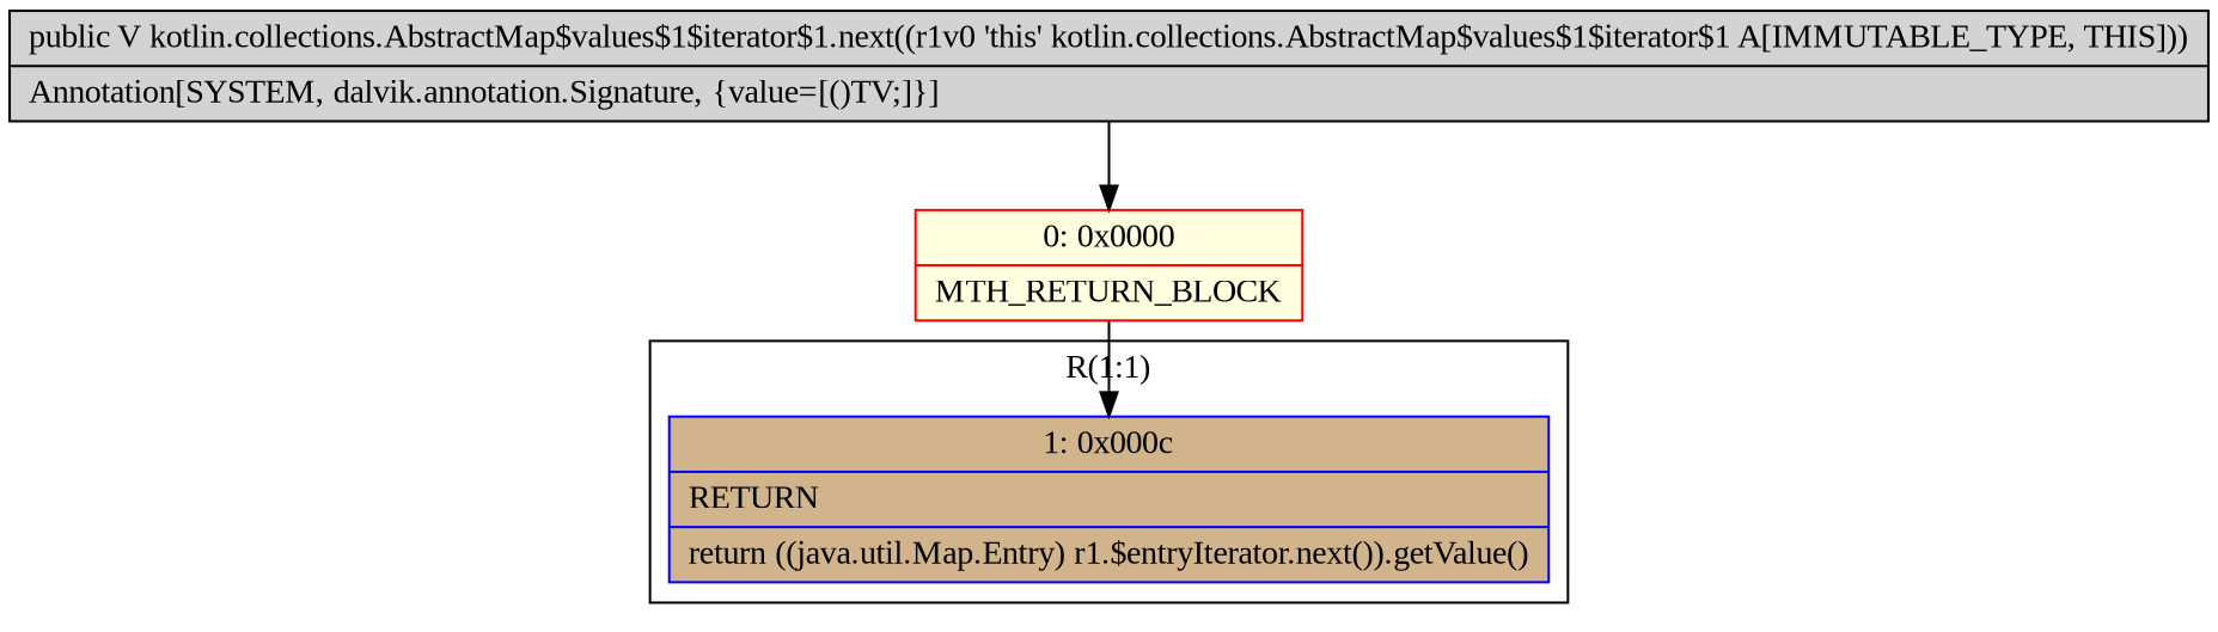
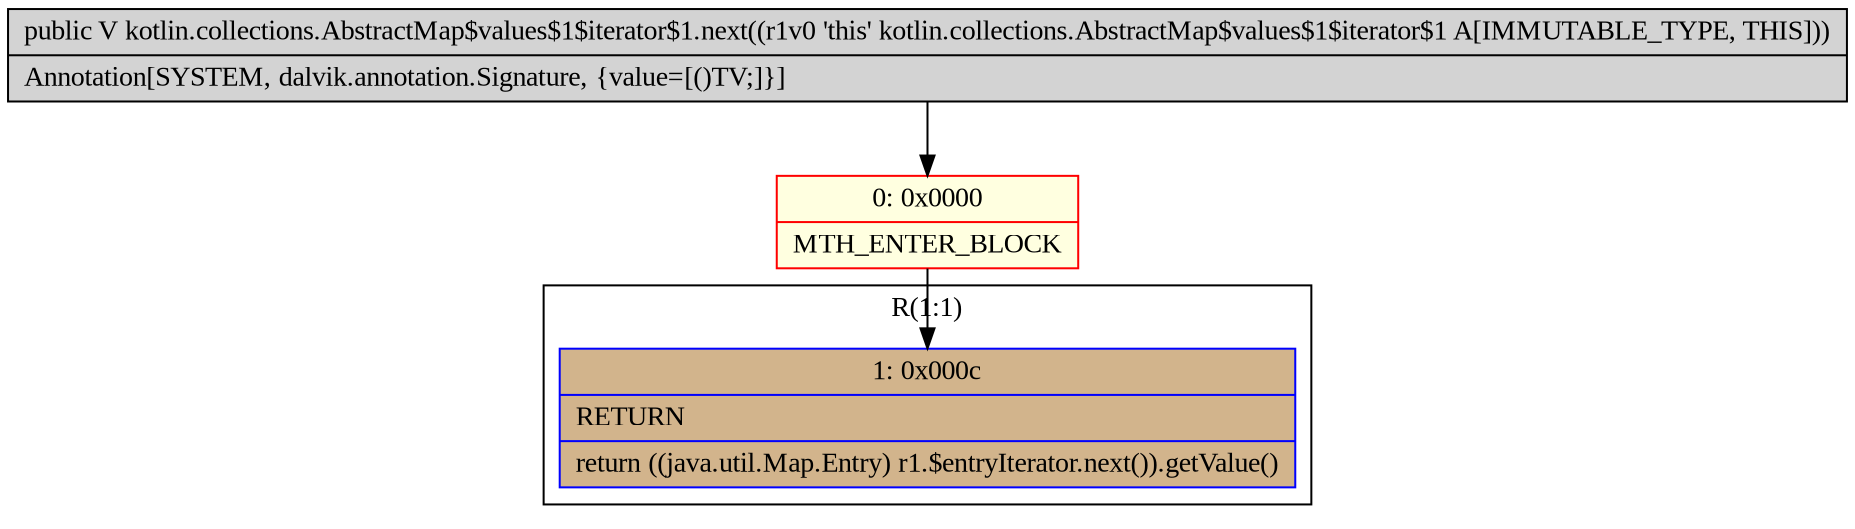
  digraph {
    fontname="Liberation Serif"
    node [shape=record style=filled fontname="Liberation Serif"]
    edge [style=solid fontname="Liberation Serif"]
    n1 [color=blue label="{1\:\ 0x000c|RETURN\l|return ((java.util.Map.Entry) r1.$entryIterator.next()).getValue()\l}" fillcolor=tan]
-   n2 [color=red label="{0\:\ 0x0000|MTH_RETURN_BLOCK\l}" fillcolor=lightyellow]
+   n2 [color=red label="{0\:\ 0x0000|MTH_ENTER_BLOCK\l}" fillcolor=lightyellow]
    n3 [label="{public V kotlin.collections.AbstractMap$values$1$iterator$1.next((r1v0 'this' kotlin.collections.AbstractMap$values$1$iterator$1 A[IMMUTABLE_TYPE, THIS]))  | Annotation[SYSTEM, dalvik.annotation.Signature, \{value=[()TV;]\}]\l}" fillcolor=lightgrey]
    subgraph cluster_1 {
      label="R(1:1)"
      n1
    }
    n2 -> n1
    n3 -> n2
  }
